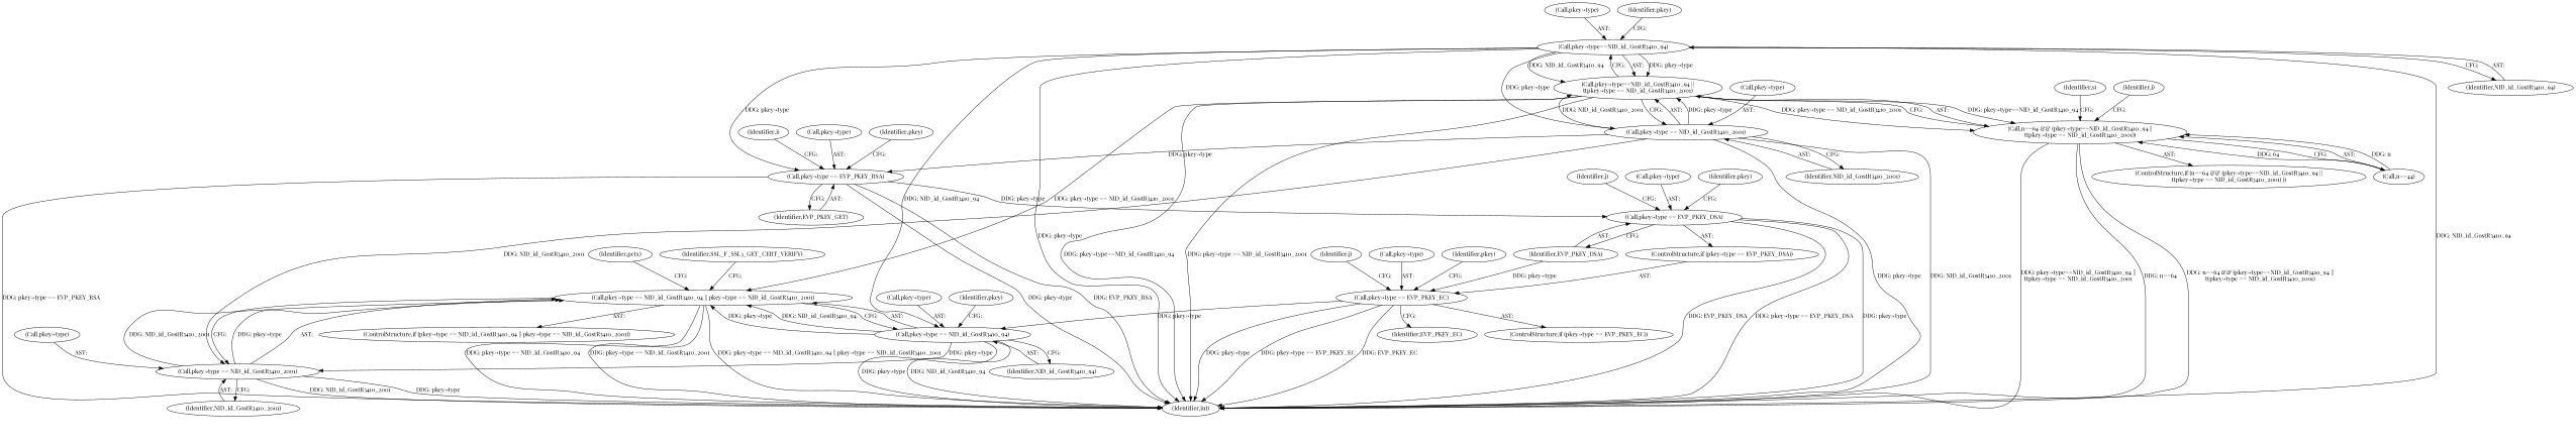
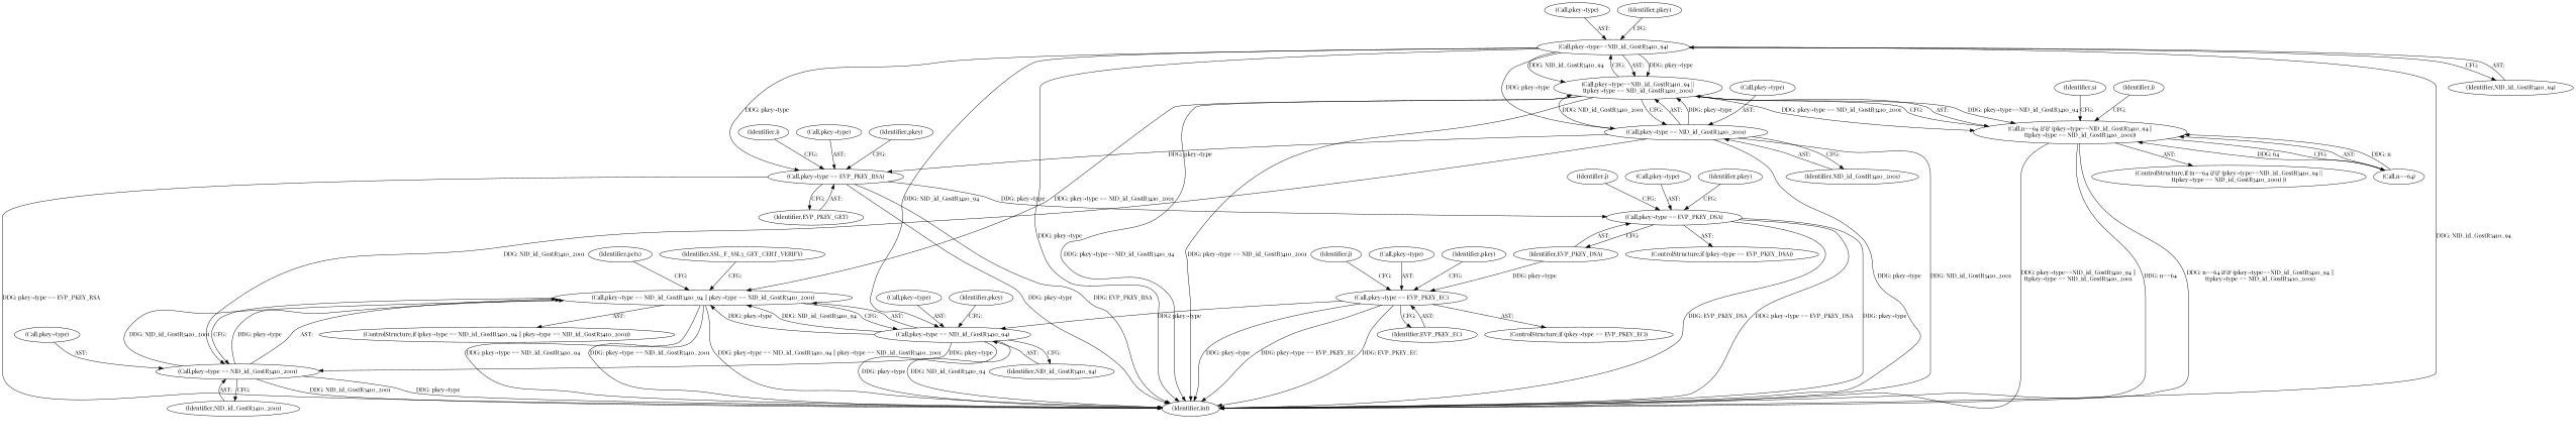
  digraph {
    fontname="Playfair Display"
    node [fontname="Playfair Display"]
    edge [fontname="Playfair Display"]
    n1 [label="(Call,pkey->type==NID_id_GostR3410_94)"]
    n2 [label="(Call,pkey->type==NID_id_GostR3410_94 ||\n\t\tpkey->type == NID_id_GostR3410_2001)"]
    n3 [label="(Call,pkey->type == NID_id_GostR3410_2001)"]
    n4 [label="(Call,pkey->type == EVP_PKEY_RSA)"]
    n5 [label="(Call,pkey->type == NID_id_GostR3410_94)"]
    n6 [label="(Identifier,NID_id_GostR3410_94)"]
    n7 [label="(Identifier,int)"]
    n8 [label="(Call,n==64 && (pkey->type==NID_id_GostR3410_94 ||\n\t\tpkey->type == NID_id_GostR3410_2001))"]
    n9 [label="(Call,pkey->type == NID_id_GostR3410_94 || pkey->type == NID_id_GostR3410_2001)"]
    n10 [label="(Call,pkey->type == NID_id_GostR3410_2001)"]
    n11 [label="(Identifier,NID_id_GostR3410_2001)"]
    n12 [label="(Call,pkey->type == EVP_PKEY_DSA)"]
    n13 [label="(Identifier,EVP_PKEY_GET)"]
    n14 [label="(Identifier,NID_id_GostR3410_94)"]
-   n15 [label="(Call,n==44)"]
+   n15 [label="(Call,n==64)"]
    n16 [label="(ControlStructure,if (n==64 && (pkey->type==NID_id_GostR3410_94 ||\n\t\tpkey->type == NID_id_GostR3410_2001) ))"]
    n17 [label="(ControlStructure,if (pkey->type == NID_id_GostR3410_94 || pkey->type == NID_id_GostR3410_2001))"]
    n18 [label="(Identifier,NID_id_GostR3410_2001)"]
    n19 [label="(Identifier,EVP_PKEY_DSA)"]
    n20 [label="(ControlStructure,if (pkey->type == EVP_PKEY_DSA))"]
    n21 [label="(Call,pkey->type == EVP_PKEY_EC)"]
    n22 [label="(Identifier,EVP_PKEY_EC)"]
    n23 [label="(ControlStructure,if (pkey->type == EVP_PKEY_EC))"]
    n24 [label="(Identifier,j)"]
    n25 [label="(Identifier,pkey)"]
    n26 [label="(Call,pkey->type)"]
    n27 [label="(Call,pkey->type)"]
    n28 [label="(Call,pkey->type)"]
    n29 [label="(Identifier,pkey)"]
    n30 [label="(Call,pkey->type)"]
    n31 [label="(Identifier,i)"]
    n32 [label="(Call,pkey->type)"]
    n33 [label="(Call,pkey->type)"]
    n34 [label="(Identifier,pctx)"]
    n35 [label="(Identifier,pkey)"]
    n36 [label="(Identifier,pkey)"]
    n37 [label="(Identifier,j)"]
    n38 [label="(Identifier,pkey)"]
    n39 [label="(Identifier,i)"]
    n40 [label="(Identifier,SSL_F_SSL3_GET_CERT_VERIFY)"]
    n41 [label="(Identifier,s)"]
    n42 [label="(Call,pkey->type)"]
    n1 -> n2 [label="AST: "]
    n1 -> n2 [label="DDG: pkey->type"]
    n1 -> n2 [label="DDG: NID_id_GostR3410_94"]
    n1 -> n3 [label="DDG: pkey->type"]
    n1 -> n4 [label="DDG: pkey->type"]
    n1 -> n5 [label="DDG: NID_id_GostR3410_94"]
    n1 -> n6 [label="CFG: "]
    n1 -> n7 [label="DDG: pkey->type"]
    n1 -> n7 [label="DDG: NID_id_GostR3410_94"]
    n2 -> n1 [label="CFG: "]
    n2 -> n3 [label="CFG: "]
    n2 -> n7 [label="DDG: pkey->type==NID_id_GostR3410_94"]
    n2 -> n7 [label="DDG: pkey->type == NID_id_GostR3410_2001"]
    n2 -> n8 [label="AST: "]
    n2 -> n8 [label="DDG: pkey->type==NID_id_GostR3410_94"]
    n2 -> n8 [label="DDG: pkey->type == NID_id_GostR3410_2001"]
    n2 -> n9 [label="DDG: pkey->type == NID_id_GostR3410_2001"]
    n3 -> n2 [label="AST: "]
    n3 -> n2 [label="DDG: pkey->type"]
    n3 -> n2 [label="DDG: NID_id_GostR3410_2001"]
    n3 -> n4 [label="DDG: pkey->type"]
    n3 -> n7 [label="DDG: pkey->type"]
    n3 -> n7 [label="DDG: NID_id_GostR3410_2001"]
    n3 -> n10 [label="DDG: NID_id_GostR3410_2001"]
    n3 -> n11 [label="CFG: "]
    n4 -> n7 [label="DDG: EVP_PKEY_RSA"]
    n4 -> n7 [label="DDG: pkey->type == EVP_PKEY_RSA"]
    n4 -> n7 [label="DDG: pkey->type"]
    n4 -> n12 [label="DDG: pkey->type"]
    n4 -> n13 [label="CFG: "]
    n5 -> n7 [label="DDG: NID_id_GostR3410_94"]
    n5 -> n7 [label="DDG: pkey->type"]
    n5 -> n9 [label="AST: "]
    n5 -> n9 [label="DDG: pkey->type"]
    n5 -> n9 [label="DDG: NID_id_GostR3410_94"]
    n5 -> n10 [label="DDG: pkey->type"]
    n5 -> n14 [label="CFG: "]
    n6 -> n1 [label="AST: "]
    n8 -> n2 [label="CFG: "]
    n8 -> n7 [label="DDG: n==64 && (pkey->type==NID_id_GostR3410_94 ||\n\t\tpkey->type == NID_id_GostR3410_2001)"]
    n8 -> n7 [label="DDG: pkey->type==NID_id_GostR3410_94 ||\n\t\tpkey->type == NID_id_GostR3410_2001"]
    n8 -> n7 [label="DDG: n==64"]
    n8 -> n15 [label="CFG: "]
    n8 -> n16 [label="AST: "]
    n9 -> n5 [label="CFG: "]
    n9 -> n7 [label="DDG: pkey->type == NID_id_GostR3410_94"]
    n9 -> n7 [label="DDG: pkey->type == NID_id_GostR3410_2001"]
    n9 -> n7 [label="DDG: pkey->type == NID_id_GostR3410_94 || pkey->type == NID_id_GostR3410_2001"]
    n9 -> n10 [label="CFG: "]
    n9 -> n17 [label="AST: "]
    n10 -> n7 [label="DDG: NID_id_GostR3410_2001"]
    n10 -> n7 [label="DDG: pkey->type"]
    n10 -> n9 [label="AST: "]
    n10 -> n9 [label="DDG: pkey->type"]
    n10 -> n9 [label="DDG: NID_id_GostR3410_2001"]
    n10 -> n18 [label="CFG: "]
    n11 -> n3 [label="AST: "]
    n12 -> n7 [label="DDG: pkey->type == EVP_PKEY_DSA"]
    n12 -> n7 [label="DDG: pkey->type"]
    n12 -> n7 [label="DDG: EVP_PKEY_DSA"]
    n12 -> n19 [label="CFG: "]
    n12 -> n20 [label="AST: "]
    n13 -> n4 [label="AST: "]
    n14 -> n5 [label="AST: "]
    n15 -> n8 [label="AST: "]
    n15 -> n8 [label="DDG: n"]
    n15 -> n8 [label="DDG: 64"]
    n18 -> n10 [label="AST: "]
    n19 -> n12 [label="AST: "]
    n19 -> n21 [label="DDG: pkey->type"]
    n21 -> n5 [label="DDG: pkey->type"]
    n21 -> n7 [label="DDG: pkey->type == EVP_PKEY_EC"]
    n21 -> n7 [label="DDG: EVP_PKEY_EC"]
    n21 -> n7 [label="DDG: pkey->type"]
    n21 -> n22 [label="CFG: "]
    n21 -> n23 [label="AST: "]
-   n20 -> n21 [label="AST: "]
+   n22 -> n21 [label="AST: "]
    n24 -> n12 [label="CFG: "]
    n25 -> n21 [label="CFG: "]
    n26 -> n5 [label="AST: "]
    n27 -> n4 [label="AST: "]
    n28 -> n12 [label="AST: "]
    n29 -> n4 [label="CFG: "]
    n30 -> n3 [label="AST: "]
    n31 -> n4 [label="CFG: "]
    n32 -> n10 [label="AST: "]
    n33 -> n1 [label="AST: "]
    n34 -> n9 [label="CFG: "]
    n35 -> n1 [label="CFG: "]
    n36 -> n12 [label="CFG: "]
    n37 -> n21 [label="CFG: "]
    n38 -> n5 [label="CFG: "]
    n39 -> n8 [label="CFG: "]
    n40 -> n9 [label="CFG: "]
    n41 -> n8 [label="CFG: "]
    n42 -> n21 [label="AST: "]
  }
